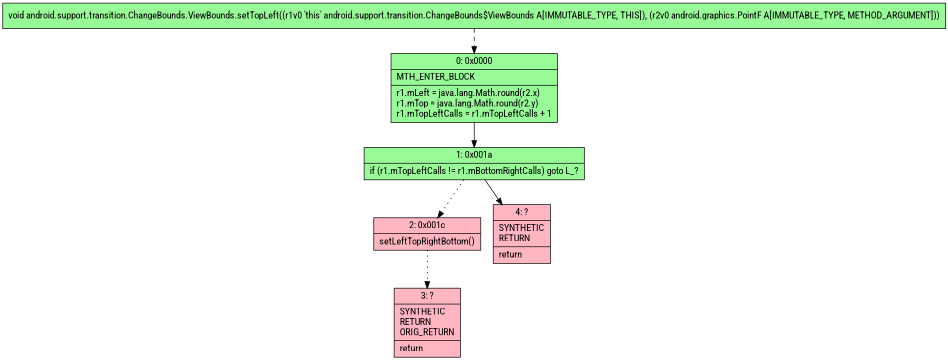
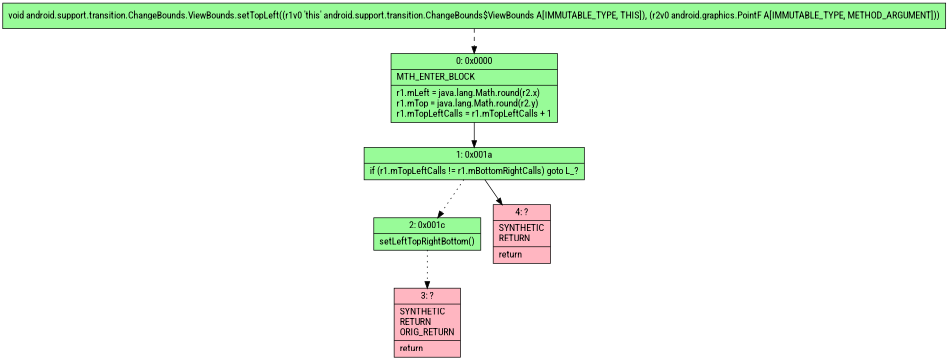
  digraph {
    fontname="Roboto Condensed"
    node [fillcolor=palegreen fontname="Roboto Condensed" shape=record style=filled]
    edge [fontname="Roboto Condensed" style=solid]
    n1 [label="{0\:\ 0x0000|MTH_ENTER_BLOCK\l|r1.mLeft = java.lang.Math.round(r2.x)\lr1.mTop = java.lang.Math.round(r2.y)\lr1.mTopLeftCalls = r1.mTopLeftCalls + 1\l}"]
    n2 [label="{1\:\ 0x001a|if (r1.mTopLeftCalls != r1.mBottomRightCalls) goto L_?\l}"]
-   n3 [fillcolor=lightpink label="{2\:\ 0x001c|setLeftTopRightBottom()\l}"]
+   n3 [label="{2\:\ 0x001c|setLeftTopRightBottom()\l}"]
    n4 [fillcolor=lightpink label="{4\:\ ?|SYNTHETIC\lRETURN\l|return\l}"]
    n5 [fillcolor=lightpink label="{3\:\ ?|SYNTHETIC\lRETURN\lORIG_RETURN\l|return\l}"]
    n6 [label="{void android.support.transition.ChangeBounds.ViewBounds.setTopLeft((r1v0 'this' android.support.transition.ChangeBounds$ViewBounds A[IMMUTABLE_TYPE, THIS]), (r2v0 android.graphics.PointF A[IMMUTABLE_TYPE, METHOD_ARGUMENT])) }"]
    n1 -> n2
    n2 -> n3 [style=dotted]
    n2 -> n4
    n3 -> n5 [style=dotted]
    n6 -> n1 [style=dashed]
  }
